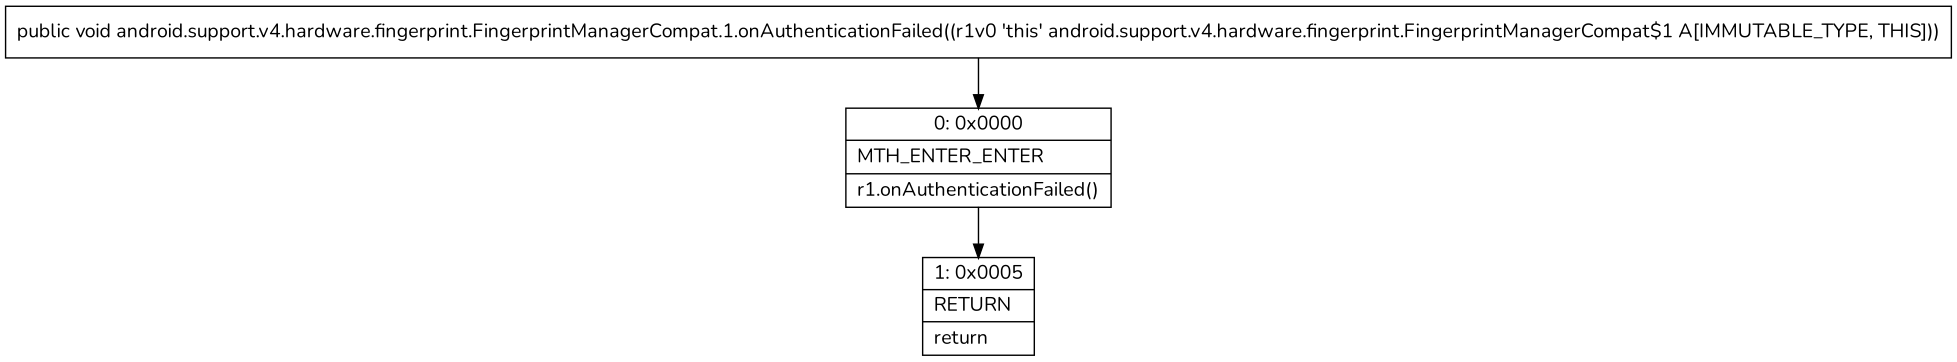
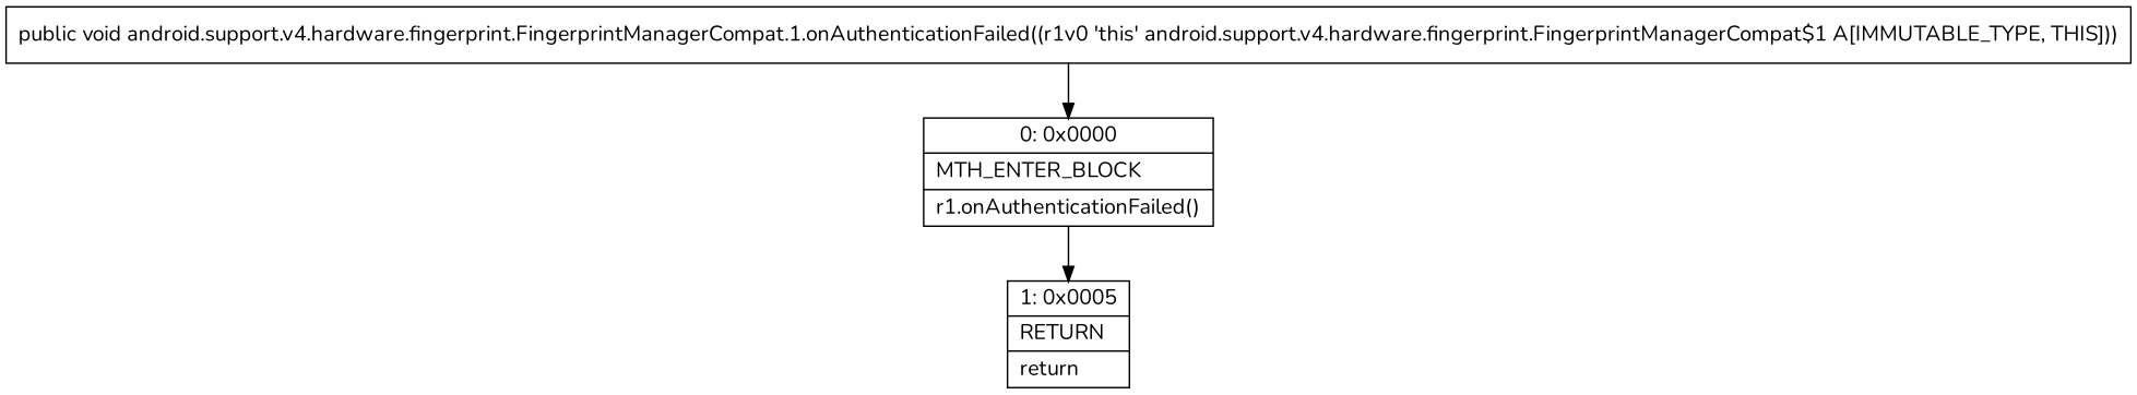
  digraph {
    fontname=Nunito
    node [shape=record fontname=Nunito]
    edge [fontname=Nunito]
-   n1 [label="{0\:\ 0x0000|MTH_ENTER_ENTER\l|r1.onAuthenticationFailed()\l}"]
+   n1 [label="{0\:\ 0x0000|MTH_ENTER_BLOCK\l|r1.onAuthenticationFailed()\l}"]
    n2 [label="{1\:\ 0x0005|RETURN\l|return\l}"]
    n3 [label="{public void android.support.v4.hardware.fingerprint.FingerprintManagerCompat.1.onAuthenticationFailed((r1v0 'this' android.support.v4.hardware.fingerprint.FingerprintManagerCompat$1 A[IMMUTABLE_TYPE, THIS])) }"]
    n1 -> n2
    n3 -> n1
  }
